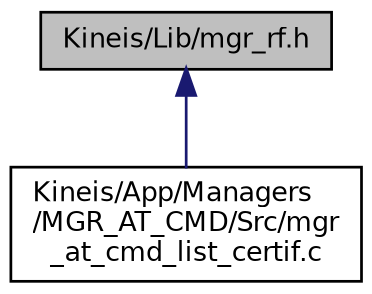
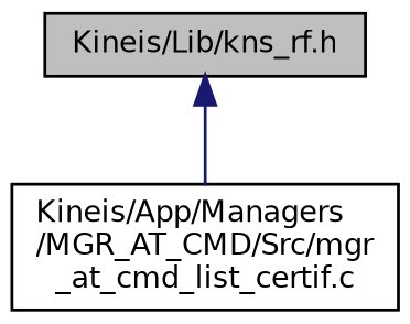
  digraph {
    node [color=black fontname=Helvetica fontsize=10 shape=record style=filled]
-   n1 [fillcolor=grey75 fontcolor=black height=0.2 label="Kineis/Lib/mgr_rf.h" width=0.4]
+   n1 [fillcolor=grey75 fontcolor=black height=0.2 label="Kineis/Lib/kns_rf.h" width=0.4]
    n2 [fillcolor=white height=0.2 label="Kineis/App/Managers\l/MGR_AT_CMD/Src/mgr\l_at_cmd_list_certif.c" width=0.4]
    n1 -> n2 [color=midnightblue dir=back fontname=Helvetica fontsize=10 labelfontname=Helvetica labelfontsize=10 style=solid]
  }
